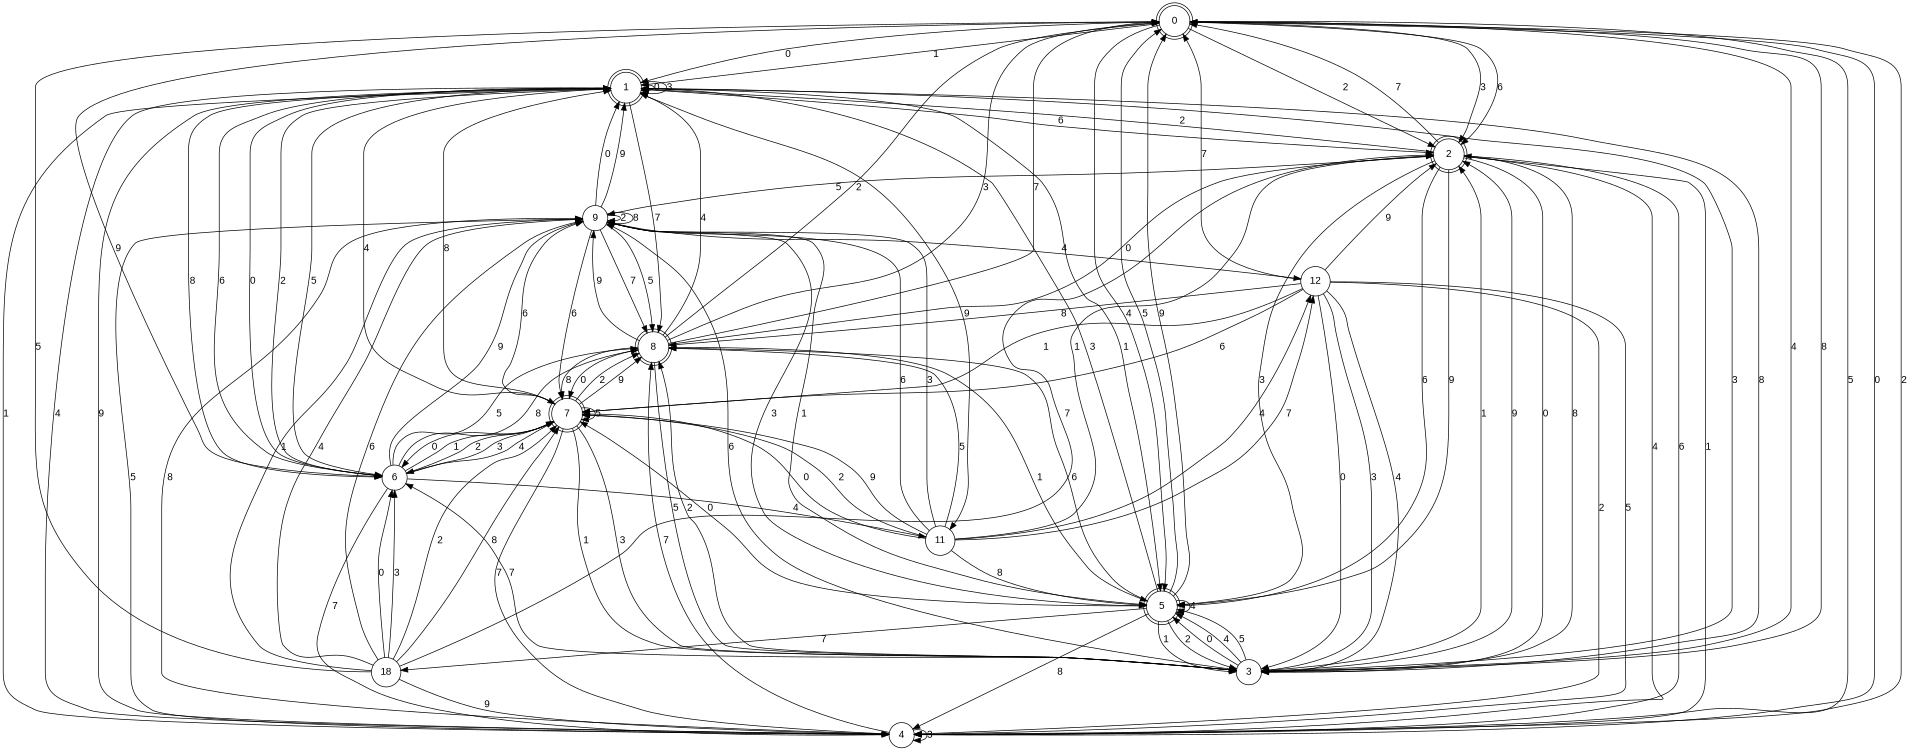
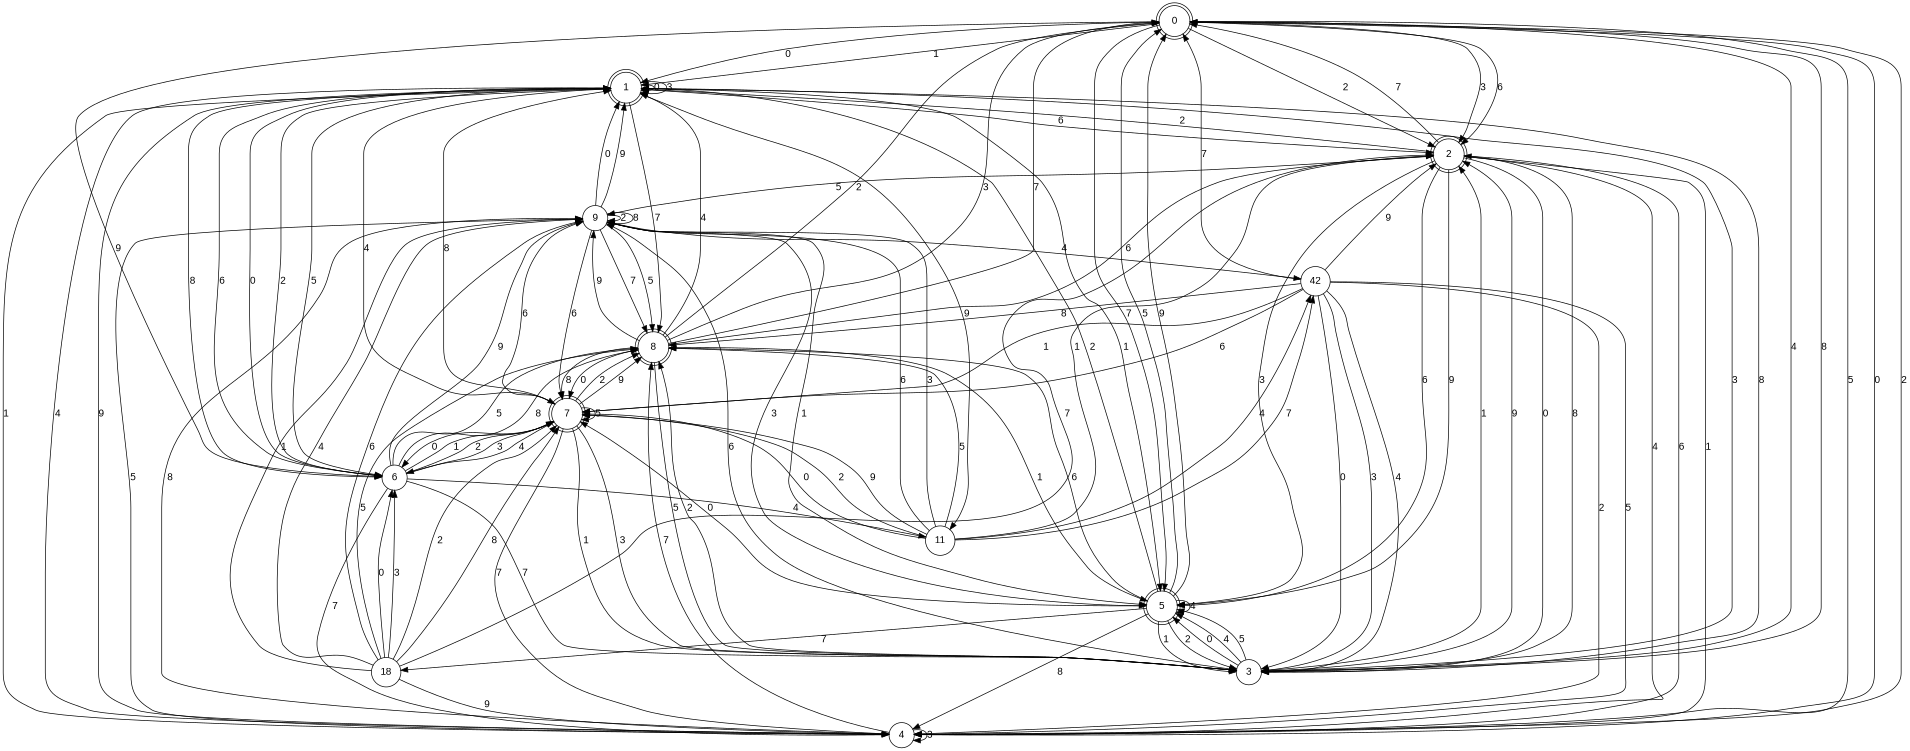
  digraph {
    fontname="Liberation Sans"
    node [fontname="Liberation Sans" shape=circle]
    edge [fontname="Liberation Sans"]
    n1 [label=0 shape=doublecircle]
    n2 [label=1 shape=doublecircle]
    n3 [label=2 shape=doublecircle]
    n4 [label=3]
    n5 [label=4]
    n6 [label=5 shape=doublecircle]
    n7 [label=6]
    n8 [label=7 shape=doublecircle]
    n9 [label=8 shape=doublecircle]
    n10 [label=11]
    n11 [label=9]
    n12 [label=18]
-   n13 [label=12]
+   n13 [label=42]
    n1 -> n2 [label=0]
    n1 -> n2 [label=1]
    n1 -> n3 [label=2]
    n1 -> n3 [label=3]
    n1 -> n3 [label=6]
    n1 -> n4 [label=4]
    n1 -> n4 [label=8]
    n1 -> n5 [label=5]
-   n1 -> n6 [label=4]
+   n1 -> n6 [label=7]
    n1 -> n7 [label=9]
    n2 -> n2 [label=0]
    n2 -> n2 [label=3]
    n2 -> n3 [label=6]
    n2 -> n6 [label=1]
    n2 -> n7 [label=2]
    n2 -> n7 [label=5]
    n2 -> n7 [label=8]
    n2 -> n8 [label=4]
    n2 -> n9 [label=7]
    n2 -> n10 [label=9]
    n3 -> n1 [label=7]
    n3 -> n2 [label=2]
    n3 -> n4 [label=0]
    n3 -> n4 [label=8]
    n3 -> n5 [label=1]
    n3 -> n5 [label=4]
    n3 -> n6 [label=3]
    n3 -> n6 [label=6]
    n3 -> n6 [label=9]
    n3 -> n11 [label=5]
    n4 -> n2 [label=3]
    n4 -> n2 [label=8]
    n4 -> n3 [label=1]
    n4 -> n3 [label=9]
    n4 -> n6 [label=0]
    n4 -> n6 [label=4]
    n4 -> n6 [label=5]
-   n4 -> n7 [label=7]
+   n7 -> n4 [label=7]
    n4 -> n9 [label=2]
    n4 -> n11 [label=6]
    n5 -> n1 [label=0]
    n5 -> n1 [label=2]
    n5 -> n2 [label=1]
    n5 -> n2 [label=4]
    n5 -> n2 [label=9]
    n5 -> n3 [label=6]
    n5 -> n5 [label=3]
    n5 -> n9 [label=7]
    n5 -> n11 [label=5]
    n5 -> n11 [label=8]
    n6 -> n1 [label=5]
    n6 -> n1 [label=9]
-   n6 -> n2 [label=3]
+   n6 -> n2 [label=2]
    n6 -> n4 [label=1]
    n6 -> n4 [label=2]
    n6 -> n5 [label=8]
    n6 -> n6 [label=4]
    n6 -> n8 [label=0]
    n6 -> n9 [label=6]
    n6 -> n12 [label=7]
    n7 -> n2 [label=0]
    n7 -> n2 [label=6]
    n7 -> n5 [label=7]
    n7 -> n8 [label=1]
    n7 -> n8 [label=2]
    n7 -> n8 [label=3]
    n7 -> n9 [label=5]
    n7 -> n9 [label=8]
    n7 -> n10 [label=4]
    n7 -> n11 [label=9]
    n8 -> n2 [label=8]
    n8 -> n4 [label=1]
    n8 -> n4 [label=3]
    n8 -> n5 [label=7]
    n8 -> n7 [label=0]
    n8 -> n7 [label=4]
    n8 -> n8 [label=5]
    n8 -> n9 [label=2]
    n8 -> n9 [label=9]
    n8 -> n11 [label=6]
    n9 -> n1 [label=2]
    n9 -> n1 [label=3]
    n9 -> n1 [label=7]
    n9 -> n2 [label=4]
-   n9 -> n3 [label=0]
+   n9 -> n3 [label=6]
    n9 -> n4 [label=5]
    n9 -> n6 [label=1]
    n9 -> n8 [label=0]
    n9 -> n8 [label=8]
    n9 -> n11 [label=9]
    n10 -> n3 [label=1]
-   n10 -> n6 [label=8]
    n10 -> n8 [label=0]
    n10 -> n8 [label=2]
    n10 -> n8 [label=9]
    n10 -> n9 [label=5]
    n10 -> n11 [label=3]
    n10 -> n11 [label=6]
    n10 -> n13 [label=4]
    n10 -> n13 [label=7]
    n11 -> n2 [label=0]
    n11 -> n2 [label=9]
    n11 -> n6 [label=1]
    n11 -> n6 [label=3]
    n11 -> n8 [label=6]
    n11 -> n9 [label=5]
    n11 -> n9 [label=7]
    n11 -> n11 [label=2]
    n11 -> n11 [label=8]
    n11 -> n13 [label=4]
    n12 -> n3 [label=7]
    n12 -> n5 [label=9]
    n12 -> n7 [label=0]
    n12 -> n7 [label=3]
    n12 -> n8 [label=2]
    n12 -> n8 [label=8]
-   n12 -> n1 [label=5]
+   n12 -> n9 [label=5]
    n12 -> n11 [label=1]
    n12 -> n11 [label=4]
    n12 -> n11 [label=6]
    n13 -> n1 [label=7]
    n13 -> n3 [label=9]
    n13 -> n4 [label=0]
    n13 -> n4 [label=3]
    n13 -> n4 [label=4]
    n13 -> n5 [label=2]
    n13 -> n5 [label=5]
    n13 -> n8 [label=1]
    n13 -> n8 [label=6]
    n13 -> n9 [label=8]
  }
